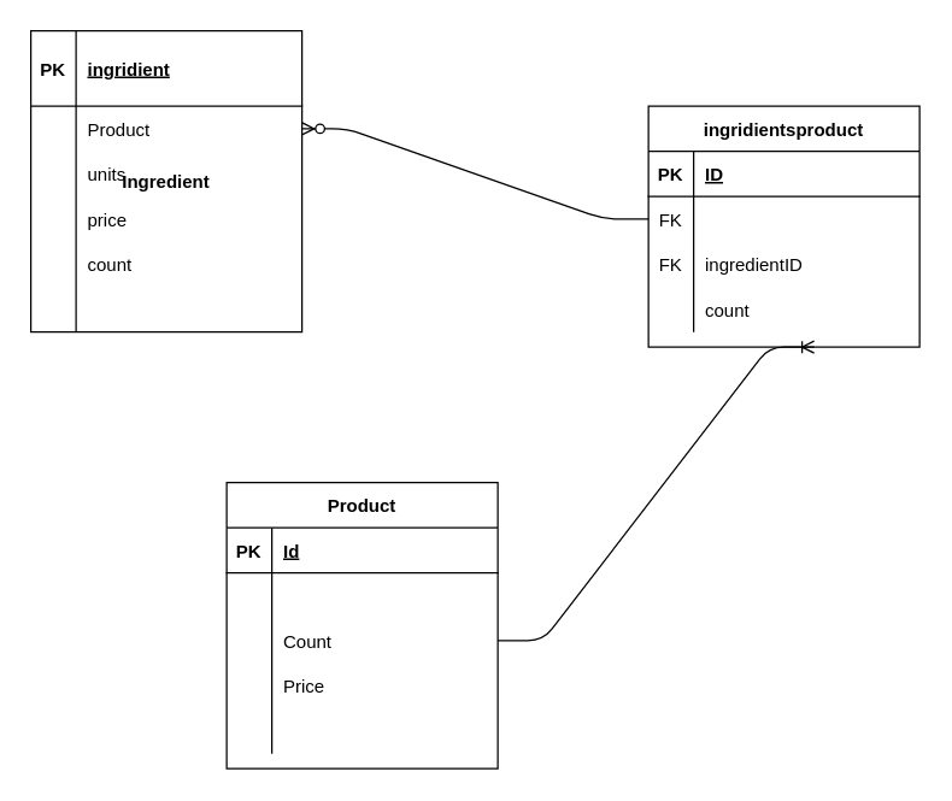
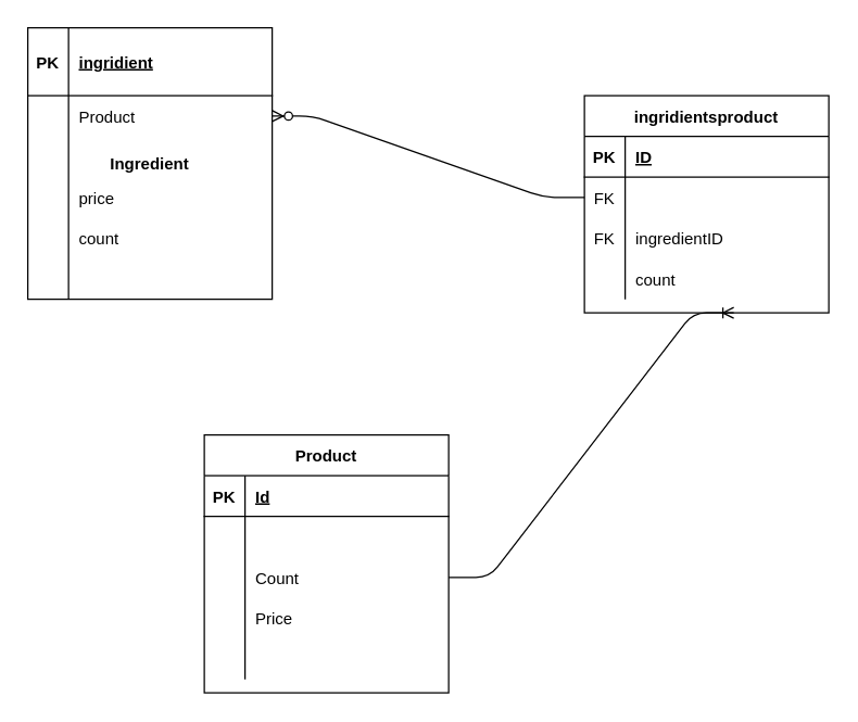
  <mxCell id="0" />
  <mxCell id="1" parent="0" />
  <mxCell id="2" value="Product" style="shape=table;startSize=30;container=1;collapsible=1;childLayout=tableLayout;fixedRows=1;rowLines=0;fontStyle=1;align=center;resizeLast=1;" parent="1" vertex="1"><mxGeometry x="150" y="320" width="180" height="190" as="geometry" /></mxCell>
  <mxCell id="3" value="" style="shape=partialRectangle;collapsible=0;dropTarget=0;pointerEvents=0;fillColor=none;top=0;left=0;bottom=1;right=0;points=[[0,0.5],[1,0.5]];portConstraint=eastwest;" parent="2" vertex="1"><mxGeometry y="30" width="180" height="30" as="geometry" /></mxCell>
  <mxCell id="4" value="PK" style="shape=partialRectangle;connectable=0;fillColor=none;top=0;left=0;bottom=0;right=0;fontStyle=1;overflow=hidden;" parent="3" vertex="1"><mxGeometry width="30" height="30" as="geometry" /></mxCell>
  <mxCell id="5" value="Id" style="shape=partialRectangle;connectable=0;fillColor=none;top=0;left=0;bottom=0;right=0;align=left;spacingLeft=6;fontStyle=5;overflow=hidden;" parent="3" vertex="1"><mxGeometry x="30" width="150" height="30" as="geometry" /></mxCell>
  <mxCell id="6" value="" style="shape=partialRectangle;collapsible=0;dropTarget=0;pointerEvents=0;fillColor=none;top=0;left=0;bottom=0;right=0;points=[[0,0.5],[1,0.5]];portConstraint=eastwest;" parent="2" vertex="1"><mxGeometry y="60" width="180" height="30" as="geometry" /></mxCell>
  <mxCell id="7" value="" style="shape=partialRectangle;connectable=0;fillColor=none;top=0;left=0;bottom=0;right=0;editable=1;overflow=hidden;" parent="6" vertex="1"><mxGeometry width="30" height="30" as="geometry" /></mxCell>
  <mxCell id="8" value="" style="shape=partialRectangle;collapsible=0;dropTarget=0;pointerEvents=0;fillColor=none;top=0;left=0;bottom=0;right=0;points=[[0,0.5],[1,0.5]];portConstraint=eastwest;" parent="2" vertex="1"><mxGeometry y="90" width="180" height="30" as="geometry" /></mxCell>
  <mxCell id="9" value="" style="shape=partialRectangle;connectable=0;fillColor=none;top=0;left=0;bottom=0;right=0;editable=1;overflow=hidden;" parent="8" vertex="1"><mxGeometry width="30" height="30" as="geometry" /></mxCell>
  <mxCell id="10" value="Count" style="shape=partialRectangle;connectable=0;fillColor=none;top=0;left=0;bottom=0;right=0;align=left;spacingLeft=6;overflow=hidden;" parent="8" vertex="1"><mxGeometry x="30" width="150" height="30" as="geometry" /></mxCell>
  <mxCell id="11" value="" style="shape=partialRectangle;collapsible=0;dropTarget=0;pointerEvents=0;fillColor=none;top=0;left=0;bottom=0;right=0;points=[[0,0.5],[1,0.5]];portConstraint=eastwest;" parent="2" vertex="1"><mxGeometry y="120" width="180" height="30" as="geometry" /></mxCell>
  <mxCell id="12" value="" style="shape=partialRectangle;connectable=0;fillColor=none;top=0;left=0;bottom=0;right=0;editable=1;overflow=hidden;" parent="11" vertex="1"><mxGeometry width="30" height="30" as="geometry" /></mxCell>
  <mxCell id="13" value="Price" style="shape=partialRectangle;connectable=0;fillColor=none;top=0;left=0;bottom=0;right=0;align=left;spacingLeft=6;overflow=hidden;" parent="11" vertex="1"><mxGeometry x="30" width="150" height="30" as="geometry" /></mxCell>
  <mxCell id="14" value="" style="shape=partialRectangle;collapsible=0;dropTarget=0;pointerEvents=0;fillColor=none;top=0;left=0;bottom=0;right=0;points=[[0,0.5],[1,0.5]];portConstraint=eastwest;" parent="2" vertex="1"><mxGeometry y="150" width="180" height="30" as="geometry" /></mxCell>
  <mxCell id="15" value="" style="shape=partialRectangle;connectable=0;fillColor=none;top=0;left=0;bottom=0;right=0;editable=1;overflow=hidden;" parent="14" vertex="1"><mxGeometry width="30" height="30" as="geometry" /></mxCell>
  <mxCell id="16" value="" style="shape=partialRectangle;connectable=0;fillColor=none;top=0;left=0;bottom=0;right=0;align=left;spacingLeft=6;overflow=hidden;" parent="14" vertex="1"><mxGeometry x="30" width="150" height="30" as="geometry" /></mxCell>
  <mxCell id="17" value="Ingredient" style="shape=table;startSize=0;container=1;collapsible=1;childLayout=tableLayout;fixedRows=1;rowLines=0;fontStyle=1;align=center;resizeLast=1;" parent="1" vertex="1"><mxGeometry x="20" y="20" width="180" height="200" as="geometry" /></mxCell>
  <mxCell id="18" value="" style="shape=partialRectangle;collapsible=0;dropTarget=0;pointerEvents=0;fillColor=none;top=0;left=0;bottom=1;right=0;points=[[0,0.5],[1,0.5]];portConstraint=eastwest;" parent="17" vertex="1"><mxGeometry width="180" height="50" as="geometry" /></mxCell>
  <mxCell id="19" value="PK" style="shape=partialRectangle;connectable=0;fillColor=none;top=0;left=0;bottom=0;right=0;fontStyle=1;overflow=hidden;" parent="18" vertex="1"><mxGeometry width="30" height="50" as="geometry" /></mxCell>
  <mxCell id="20" value="ingridient" style="shape=partialRectangle;connectable=0;fillColor=none;top=0;left=0;bottom=0;right=0;align=left;spacingLeft=6;fontStyle=5;overflow=hidden;" parent="18" vertex="1"><mxGeometry x="30" width="150" height="50" as="geometry" /></mxCell>
  <mxCell id="21" value="" style="shape=partialRectangle;collapsible=0;dropTarget=0;pointerEvents=0;fillColor=none;top=0;left=0;bottom=0;right=0;points=[[0,0.5],[1,0.5]];portConstraint=eastwest;" parent="17" vertex="1"><mxGeometry y="50" width="180" height="30" as="geometry" /></mxCell>
  <mxCell id="22" value="" style="shape=partialRectangle;connectable=0;fillColor=none;top=0;left=0;bottom=0;right=0;editable=1;overflow=hidden;" parent="21" vertex="1"><mxGeometry width="30" height="30" as="geometry" /></mxCell>
  <mxCell id="23" value="Product" style="shape=partialRectangle;connectable=0;fillColor=none;top=0;left=0;bottom=0;right=0;align=left;spacingLeft=6;overflow=hidden;" parent="21" vertex="1"><mxGeometry x="30" width="150" height="30" as="geometry" /></mxCell>
  <mxCell id="24" value="" style="shape=partialRectangle;collapsible=0;dropTarget=0;pointerEvents=0;fillColor=none;top=0;left=0;bottom=0;right=0;points=[[0,0.5],[1,0.5]];portConstraint=eastwest;" parent="17" vertex="1"><mxGeometry y="80" width="180" height="30" as="geometry" /></mxCell>
  <mxCell id="25" value="" style="shape=partialRectangle;connectable=0;fillColor=none;top=0;left=0;bottom=0;right=0;editable=1;overflow=hidden;" parent="24" vertex="1"><mxGeometry width="30" height="30" as="geometry" /></mxCell>
- <mxCell id="26" value="units" style="shape=partialRectangle;connectable=0;fillColor=none;top=0;left=0;bottom=0;right=0;align=left;spacingLeft=6;overflow=hidden;" parent="24" vertex="1"><mxGeometry x="30" width="150" height="30" as="geometry" /></mxCell>
  <mxCell id="27" value="" style="shape=partialRectangle;collapsible=0;dropTarget=0;pointerEvents=0;fillColor=none;top=0;left=0;bottom=0;right=0;points=[[0,0.5],[1,0.5]];portConstraint=eastwest;" parent="17" vertex="1"><mxGeometry y="110" width="180" height="30" as="geometry" /></mxCell>
  <mxCell id="28" value="" style="shape=partialRectangle;connectable=0;fillColor=none;top=0;left=0;bottom=0;right=0;editable=1;overflow=hidden;" parent="27" vertex="1"><mxGeometry width="30" height="30" as="geometry" /></mxCell>
  <mxCell id="29" value="price" style="shape=partialRectangle;connectable=0;fillColor=none;top=0;left=0;bottom=0;right=0;align=left;spacingLeft=6;overflow=hidden;" parent="27" vertex="1"><mxGeometry x="30" width="150" height="30" as="geometry" /></mxCell>
  <mxCell id="30" value="" style="shape=partialRectangle;collapsible=0;dropTarget=0;pointerEvents=0;fillColor=none;top=0;left=0;bottom=0;right=0;points=[[0,0.5],[1,0.5]];portConstraint=eastwest;" parent="17" vertex="1"><mxGeometry y="140" width="180" height="30" as="geometry" /></mxCell>
  <mxCell id="31" value="" style="shape=partialRectangle;connectable=0;fillColor=none;top=0;left=0;bottom=0;right=0;editable=1;overflow=hidden;" parent="30" vertex="1"><mxGeometry width="30" height="30" as="geometry" /></mxCell>
  <mxCell id="32" value="count" style="shape=partialRectangle;connectable=0;fillColor=none;top=0;left=0;bottom=0;right=0;align=left;spacingLeft=6;overflow=hidden;" parent="30" vertex="1"><mxGeometry x="30" width="150" height="30" as="geometry" /></mxCell>
  <mxCell id="33" value="" style="shape=partialRectangle;collapsible=0;dropTarget=0;pointerEvents=0;fillColor=none;top=0;left=0;bottom=0;right=0;points=[[0,0.5],[1,0.5]];portConstraint=eastwest;" parent="17" vertex="1"><mxGeometry y="170" width="180" height="30" as="geometry" /></mxCell>
  <mxCell id="34" value="" style="shape=partialRectangle;connectable=0;fillColor=none;top=0;left=0;bottom=0;right=0;editable=1;overflow=hidden;" parent="33" vertex="1"><mxGeometry width="30" height="30" as="geometry" /></mxCell>
  <mxCell id="35" value="" style="shape=partialRectangle;connectable=0;fillColor=none;top=0;left=0;bottom=0;right=0;align=left;spacingLeft=6;overflow=hidden;" parent="33" vertex="1"><mxGeometry x="30" width="150" height="30" as="geometry" /></mxCell>
  <mxCell id="36" value="ingridientsproduct" style="shape=table;startSize=30;container=1;collapsible=1;childLayout=tableLayout;fixedRows=1;rowLines=0;fontStyle=1;align=center;resizeLast=1;" parent="1" vertex="1"><mxGeometry x="430" y="70" width="180" height="160" as="geometry" /></mxCell>
  <mxCell id="37" value="" style="shape=partialRectangle;collapsible=0;dropTarget=0;pointerEvents=0;fillColor=none;top=0;left=0;bottom=1;right=0;points=[[0,0.5],[1,0.5]];portConstraint=eastwest;" parent="36" vertex="1"><mxGeometry y="30" width="180" height="30" as="geometry" /></mxCell>
  <mxCell id="38" value="PK" style="shape=partialRectangle;connectable=0;fillColor=none;top=0;left=0;bottom=0;right=0;fontStyle=1;overflow=hidden;" parent="37" vertex="1"><mxGeometry width="30" height="30" as="geometry" /></mxCell>
  <mxCell id="39" value="ID" style="shape=partialRectangle;connectable=0;fillColor=none;top=0;left=0;bottom=0;right=0;align=left;spacingLeft=6;fontStyle=5;overflow=hidden;" parent="37" vertex="1"><mxGeometry x="30" width="150" height="30" as="geometry" /></mxCell>
  <mxCell id="40" value="" style="shape=partialRectangle;collapsible=0;dropTarget=0;pointerEvents=0;fillColor=none;top=0;left=0;bottom=0;right=0;points=[[0,0.5],[1,0.5]];portConstraint=eastwest;" parent="36" vertex="1"><mxGeometry y="60" width="180" height="30" as="geometry" /></mxCell>
  <mxCell id="41" value="FK" style="shape=partialRectangle;connectable=0;fillColor=none;top=0;left=0;bottom=0;right=0;editable=1;overflow=hidden;" parent="40" vertex="1"><mxGeometry width="30" height="30" as="geometry" /></mxCell>
  <mxCell id="42" value="" style="shape=partialRectangle;collapsible=0;dropTarget=0;pointerEvents=0;fillColor=none;top=0;left=0;bottom=0;right=0;points=[[0,0.5],[1,0.5]];portConstraint=eastwest;" parent="36" vertex="1"><mxGeometry y="90" width="180" height="30" as="geometry" /></mxCell>
  <mxCell id="43" value="FK" style="shape=partialRectangle;connectable=0;fillColor=none;top=0;left=0;bottom=0;right=0;editable=1;overflow=hidden;" parent="42" vertex="1"><mxGeometry width="30" height="30" as="geometry" /></mxCell>
  <mxCell id="44" value="ingredientID" style="shape=partialRectangle;connectable=0;fillColor=none;top=0;left=0;bottom=0;right=0;align=left;spacingLeft=6;overflow=hidden;" parent="42" vertex="1"><mxGeometry x="30" width="150" height="30" as="geometry" /></mxCell>
  <mxCell id="45" value="" style="shape=partialRectangle;collapsible=0;dropTarget=0;pointerEvents=0;fillColor=none;top=0;left=0;bottom=0;right=0;points=[[0,0.5],[1,0.5]];portConstraint=eastwest;" parent="36" vertex="1"><mxGeometry y="120" width="180" height="30" as="geometry" /></mxCell>
  <mxCell id="46" value="" style="shape=partialRectangle;connectable=0;fillColor=none;top=0;left=0;bottom=0;right=0;editable=1;overflow=hidden;" parent="45" vertex="1"><mxGeometry width="30" height="30" as="geometry" /></mxCell>
  <mxCell id="47" value="count" style="shape=partialRectangle;connectable=0;fillColor=none;top=0;left=0;bottom=0;right=0;align=left;spacingLeft=6;overflow=hidden;" parent="45" vertex="1"><mxGeometry x="30" width="150" height="30" as="geometry" /></mxCell>
  <mxCell id="48" value="" style="edgeStyle=entityRelationEdgeStyle;fontSize=12;html=1;endArrow=ERzeroToMany;endFill=1;exitX=0;exitY=0.5;exitDx=0;exitDy=0;entryX=1;entryY=0.5;entryDx=0;entryDy=0;" edge="1" parent="1" source="40" target="21"><mxGeometry width="100" height="100" relative="1" as="geometry"><mxPoint x="330" y="50" as="sourcePoint" /><mxPoint x="430" y="-50" as="targetPoint" /></mxGeometry></mxCell>
  <mxCell id="49" value="" style="edgeStyle=entityRelationEdgeStyle;fontSize=12;html=1;endArrow=ERoneToMany;exitX=1;exitY=0.5;exitDx=0;exitDy=0;" edge="1" parent="1" source="8"><mxGeometry width="100" height="100" relative="1" as="geometry"><mxPoint x="490" y="430" as="sourcePoint" /><mxPoint x="540" y="230" as="targetPoint" /></mxGeometry></mxCell>
